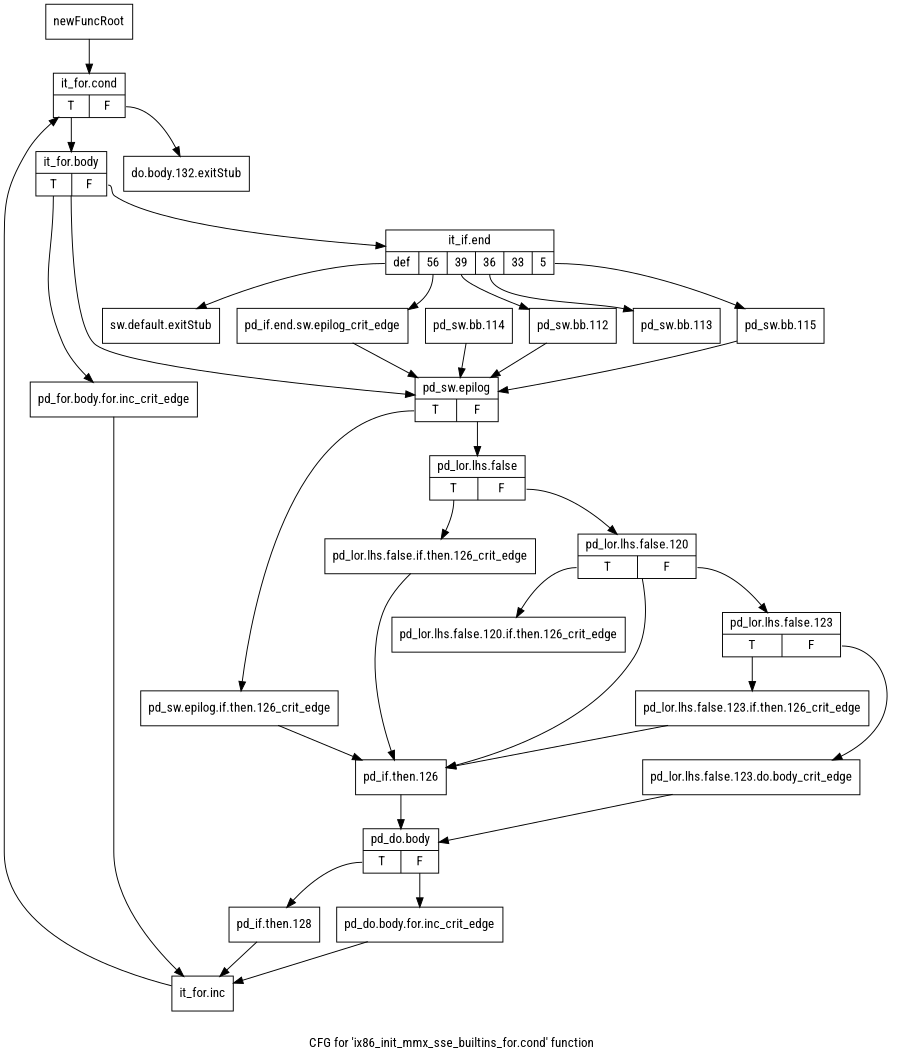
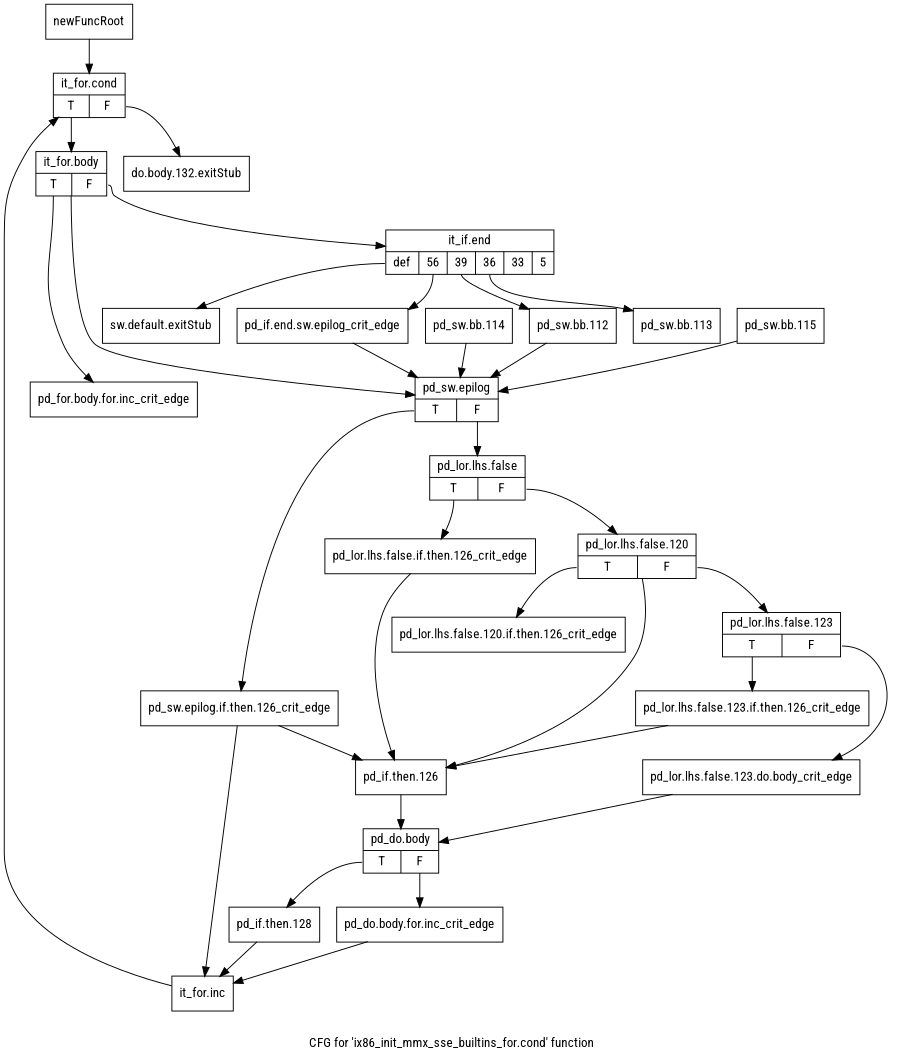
  digraph {
    fontname="Roboto Condensed"
    label="CFG for 'ix86_init_mmx_sse_builtins_for.cond' function"
    node [fontname="Roboto Condensed" shape=record]
    edge [fontname="Roboto Condensed"]
    n1 [label="{newFuncRoot}"]
    n2 [label="{it_for.cond|{<s0>T|<s1>F}}"]
    n3 [label="{do.body.132.exitStub}"]
    n4 [label="{it_for.body|{<s0>T|<s1>F}}"]
    n5 [label="{pd_for.body.for.inc_crit_edge}"]
    n6 [label="{it_if.end|{<s0>def|<s1>56|<s2>39|<s3>36|<s4>33|<s5>5}}"]
    n7 [label="{pd_sw.epilog|{<s0>T|<s1>F}}"]
    n8 [label="{sw.default.exitStub}"]
    n9 [label="{it_for.inc}"]
    n10 [label="{pd_if.end.sw.epilog_crit_edge}"]
    n11 [label="{pd_sw.bb.112}"]
    n12 [label="{pd_sw.bb.113}"]
    n13 [label="{pd_sw.bb.115}"]
    n14 [label="{pd_sw.bb.114}"]
    n15 [label="{pd_sw.epilog.if.then.126_crit_edge}"]
    n16 [label="{pd_lor.lhs.false|{<s0>T|<s1>F}}"]
    n17 [label="{pd_if.then.126}"]
    n18 [label="{pd_lor.lhs.false.if.then.126_crit_edge}"]
    n19 [label="{pd_lor.lhs.false.120|{<s0>T|<s1>F}}"]
    n20 [label="{pd_do.body|{<s0>T|<s1>F}}"]
    n21 [label="{pd_lor.lhs.false.120.if.then.126_crit_edge}"]
    n22 [label="{pd_lor.lhs.false.123|{<s0>T|<s1>F}}"]
    n23 [label="{pd_lor.lhs.false.123.if.then.126_crit_edge}"]
    n24 [label="{pd_lor.lhs.false.123.do.body_crit_edge}"]
    n25 [label="{pd_if.then.128}"]
    n26 [label="{pd_do.body.for.inc_crit_edge}"]
    n1 -> n2
    n2 -> n3 [tailport=s1]
    n2 -> n4 [tailport=s0]
    n4 -> n5 [tailport=s0]
    n4 -> n6 [tailport=s1]
    n4 -> n7
-   n5 -> n9
+   n15 -> n9
    n6 -> n8 [tailport=s0]
    n6 -> n10 [tailport=s1]
    n6 -> n11 [tailport=s2]
    n6 -> n12 [tailport=s3]
-   n6 -> n13 [tailport=s5]
    n7 -> n15 [tailport=s0]
    n7 -> n16 [tailport=s1]
    n9 -> n2
    n10 -> n7
    n11 -> n7
    n13 -> n7
    n14 -> n7
    n15 -> n17
    n16 -> n18 [tailport=s0]
    n16 -> n19 [tailport=s1]
    n17 -> n20
    n18 -> n17
    n19 -> n17
    n19 -> n21 [tailport=s0]
    n19 -> n22 [tailport=s1]
    n20 -> n25 [tailport=s0]
    n20 -> n26 [tailport=s1]
    n22 -> n23 [tailport=s0]
    n22 -> n24 [tailport=s1]
    n23 -> n17
    n24 -> n20
    n25 -> n9
    n26 -> n9
  }
